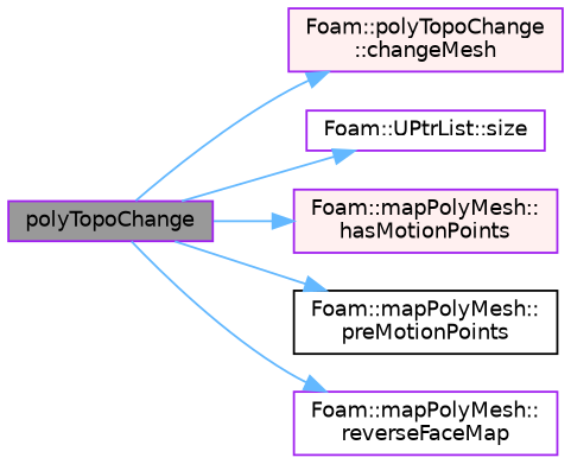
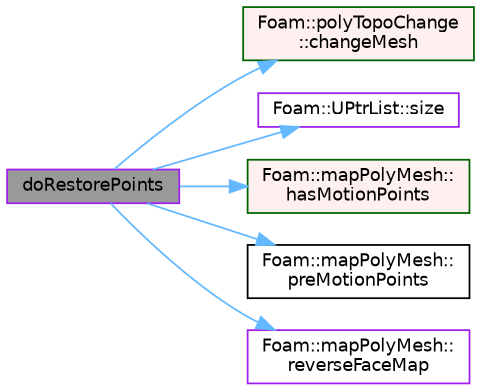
  digraph {
    rankdir=LR
    node [color=purple fillcolor=white fontname=Helvetica fontsize=10 shape=box style=filled]
    edge [color=steelblue1 fontname=Helvetica fontsize=10 labelfontname=Helvetica labelfontsize=10 style=solid]
-   n1 [fillcolor=grey60 fontcolor=black height=0.2 label=polyTopoChange width=0.4]
-   n2 [fillcolor="#FFF0F0" height=0.2 label="Foam::polyTopoChange\l::changeMesh" width=0.4]
+   n1 [fillcolor=grey60 fontcolor=black height=0.2 label=doRestorePoints width=0.4]
+   n2 [color=darkgreen fillcolor="#FFF0F0" height=0.2 label="Foam::polyTopoChange\l::changeMesh" width=0.4]
    n3 [height=0.2 label="Foam::UPtrList::size" width=0.4]
-   n4 [fillcolor="#FFF0F0" height=0.2 label="Foam::mapPolyMesh::\lhasMotionPoints" width=0.4]
+   n4 [color=darkgreen fillcolor="#FFF0F0" height=0.2 label="Foam::mapPolyMesh::\lhasMotionPoints" width=0.4]
    n5 [color=black height=0.2 label="Foam::mapPolyMesh::\lpreMotionPoints" width=0.4]
    n6 [height=0.2 label="Foam::mapPolyMesh::\lreverseFaceMap" width=0.4]
    n1 -> n2
    n1 -> n3
    n1 -> n4
    n1 -> n5
    n1 -> n6
  }
